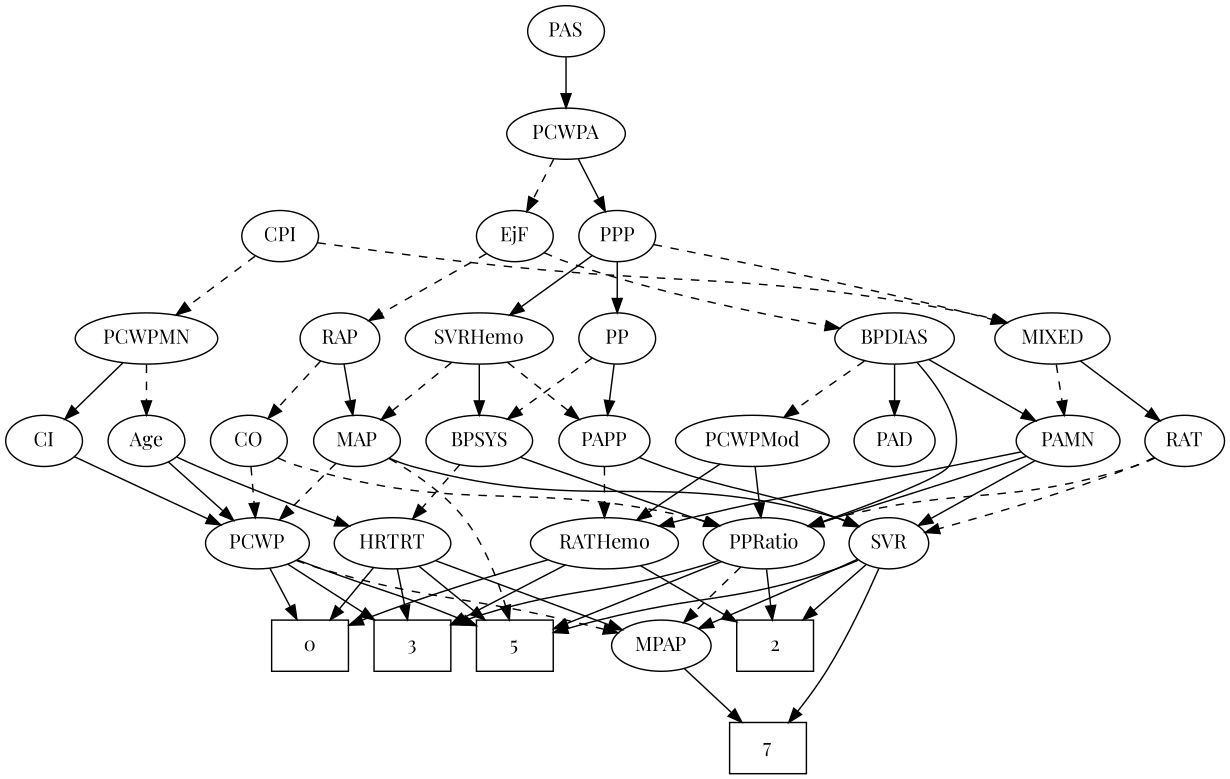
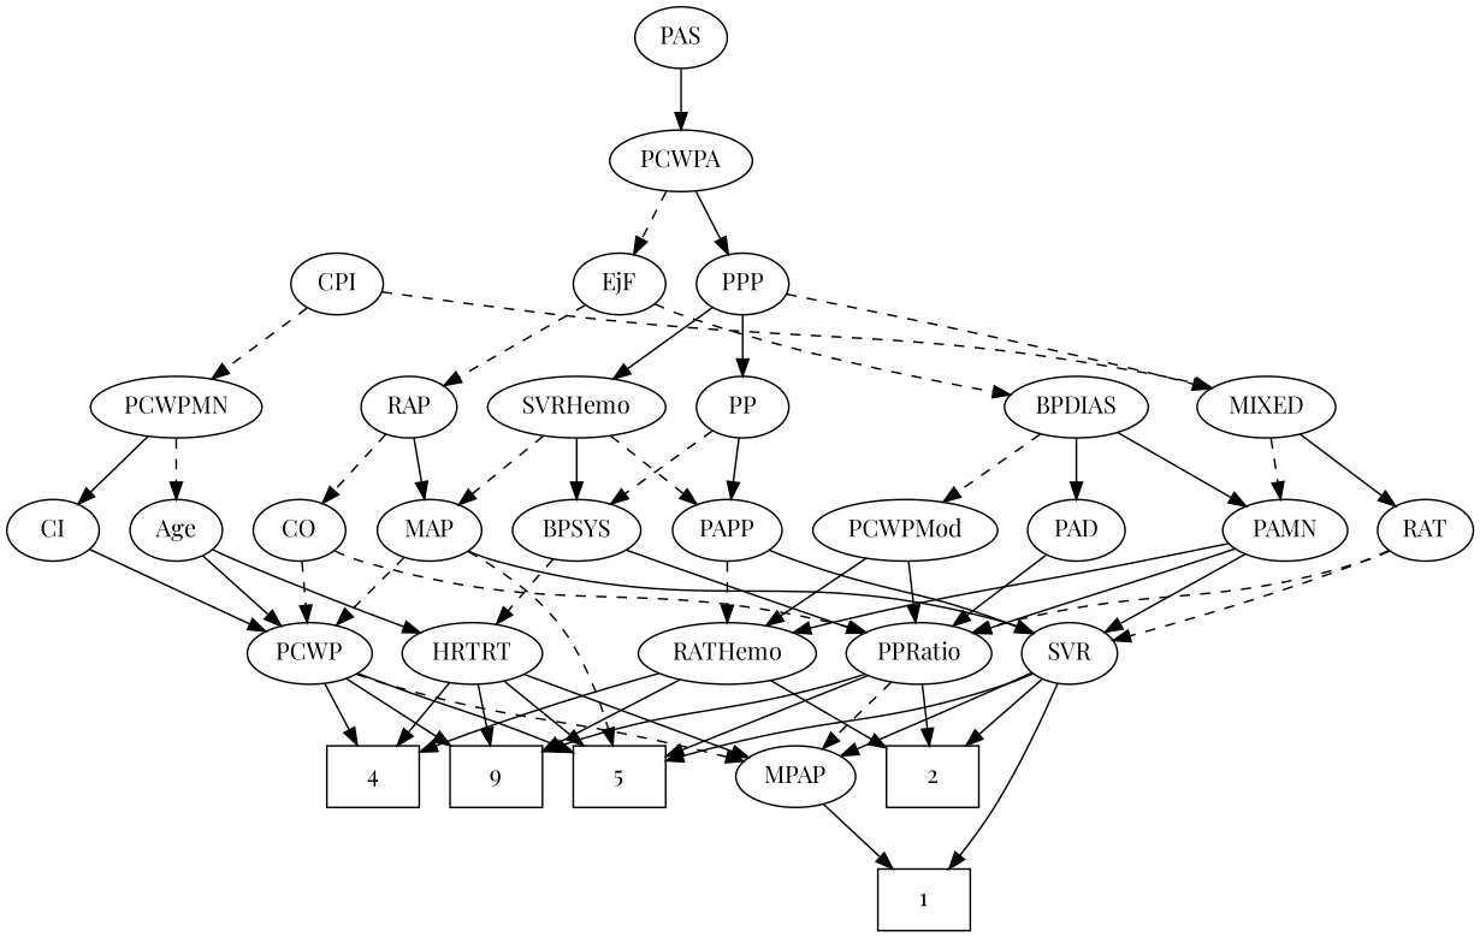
  strict digraph {
    fontname="Playfair Display"
    node [fontname="Playfair Display"]
    edge [fontname="Playfair Display" style=solid]
-   1 [height=0.5 shape=box width=0.75 label=7]
+   1 [height=0.5 shape=box width=0.75]
    2 [height=0.5 shape=box width=0.75]
-   3 [height=0.5 shape=box width=0.75]
-   4 [height=0.5 shape=box width=0.75 label=0]
+   3 [height=0.5 shape=box width=0.75 label=9]
+   4 [height=0.5 shape=box width=0.75]
    5 [height=0.5 shape=box width=0.75]
    Age [height=0.5 width=0.75]
    PCWP [height=0.5 width=0.97491]
    HRTRT [height=0.5 width=1.1013]
    MPAP [height=0.5 width=0.97491]
    EjF [height=0.5 width=0.75]
    RAP [height=0.5 width=0.77632]
    BPDIAS [height=0.5 width=1.1735]
    CO [height=0.5 width=0.75]
    MAP [height=0.5 width=0.84854]
    PAMN [height=0.5 width=1.011]
    PAD [height=0.5 width=0.79437]
    PCWPMod [height=0.5 width=1.4443]
    PPRatio [height=0.5 width=1.1013]
    SVR [height=0.5 width=0.77632]
    RATHemo [height=0.5 width=1.3721]
    MIXED [height=0.5 width=1.1193]
    RAT [height=0.5 width=0.75827]
    BPSYS [height=0.5 width=1.0471]
    PAS [height=0.5 width=0.75]
    PCWPA [height=0.5 width=1.1555]
    PPP [height=0.5 width=0.75]
    CPI [height=0.5 width=0.75]
    PCWPMN [height=0.5 width=1.3902]
    SVRHemo [height=0.5 width=1.3902]
    PP [height=0.5 width=0.75]
    CI [height=0.5 width=0.75]
    PAPP [height=0.5 width=0.88464]
    Age -> PCWP
    Age -> HRTRT
    PCWP -> 3
    PCWP -> 4
    PCWP -> 5
    PCWP -> MPAP [style=dashed]
    HRTRT -> 3
    HRTRT -> 4
    HRTRT -> 5
    HRTRT -> MPAP
    MPAP -> 1
    EjF -> RAP [style=dashed]
    EjF -> BPDIAS [style=dashed]
    RAP -> CO [style=dashed]
    RAP -> MAP
    BPDIAS -> PAMN
    BPDIAS -> PAD
    BPDIAS -> PCWPMod [style=dashed]
    CO -> PCWP [style=dashed]
    CO -> PPRatio [style=dashed]
    MAP -> 5 [style=dashed]
    MAP -> PCWP [style=dashed]
    MAP -> SVR
    PAMN -> PPRatio
    PAMN -> SVR
    PAMN -> RATHemo
-   BPDIAS -> PPRatio
+   PAD -> PPRatio
    PCWPMod -> PPRatio
    PCWPMod -> RATHemo
    PPRatio -> 2
    PPRatio -> 3
    PPRatio -> 5
    PPRatio -> MPAP [style=dashed]
    SVR -> 1
    SVR -> 2
    SVR -> 5
    SVR -> MPAP
    RATHemo -> 2
    RATHemo -> 3
    RATHemo -> 4
    MIXED -> PAMN [style=dashed]
    MIXED -> RAT
    RAT -> PPRatio [style=dashed]
    RAT -> SVR [style=dashed]
    BPSYS -> HRTRT [style=dashed]
    BPSYS -> PPRatio
    PAS -> PCWPA
    PCWPA -> EjF [style=dashed]
    PCWPA -> PPP
    PPP -> MIXED [style=dashed]
    PPP -> SVRHemo
    PPP -> PP
    CPI -> MIXED [style=dashed]
    CPI -> PCWPMN [style=dashed]
    PCWPMN -> Age [style=dashed]
    PCWPMN -> CI
    SVRHemo -> MAP [style=dashed]
    SVRHemo -> BPSYS
    SVRHemo -> PAPP [style=dashed]
    PP -> BPSYS [style=dashed]
    PP -> PAPP
    CI -> PCWP
    PAPP -> SVR
    PAPP -> RATHemo [style=dashed]
  }
